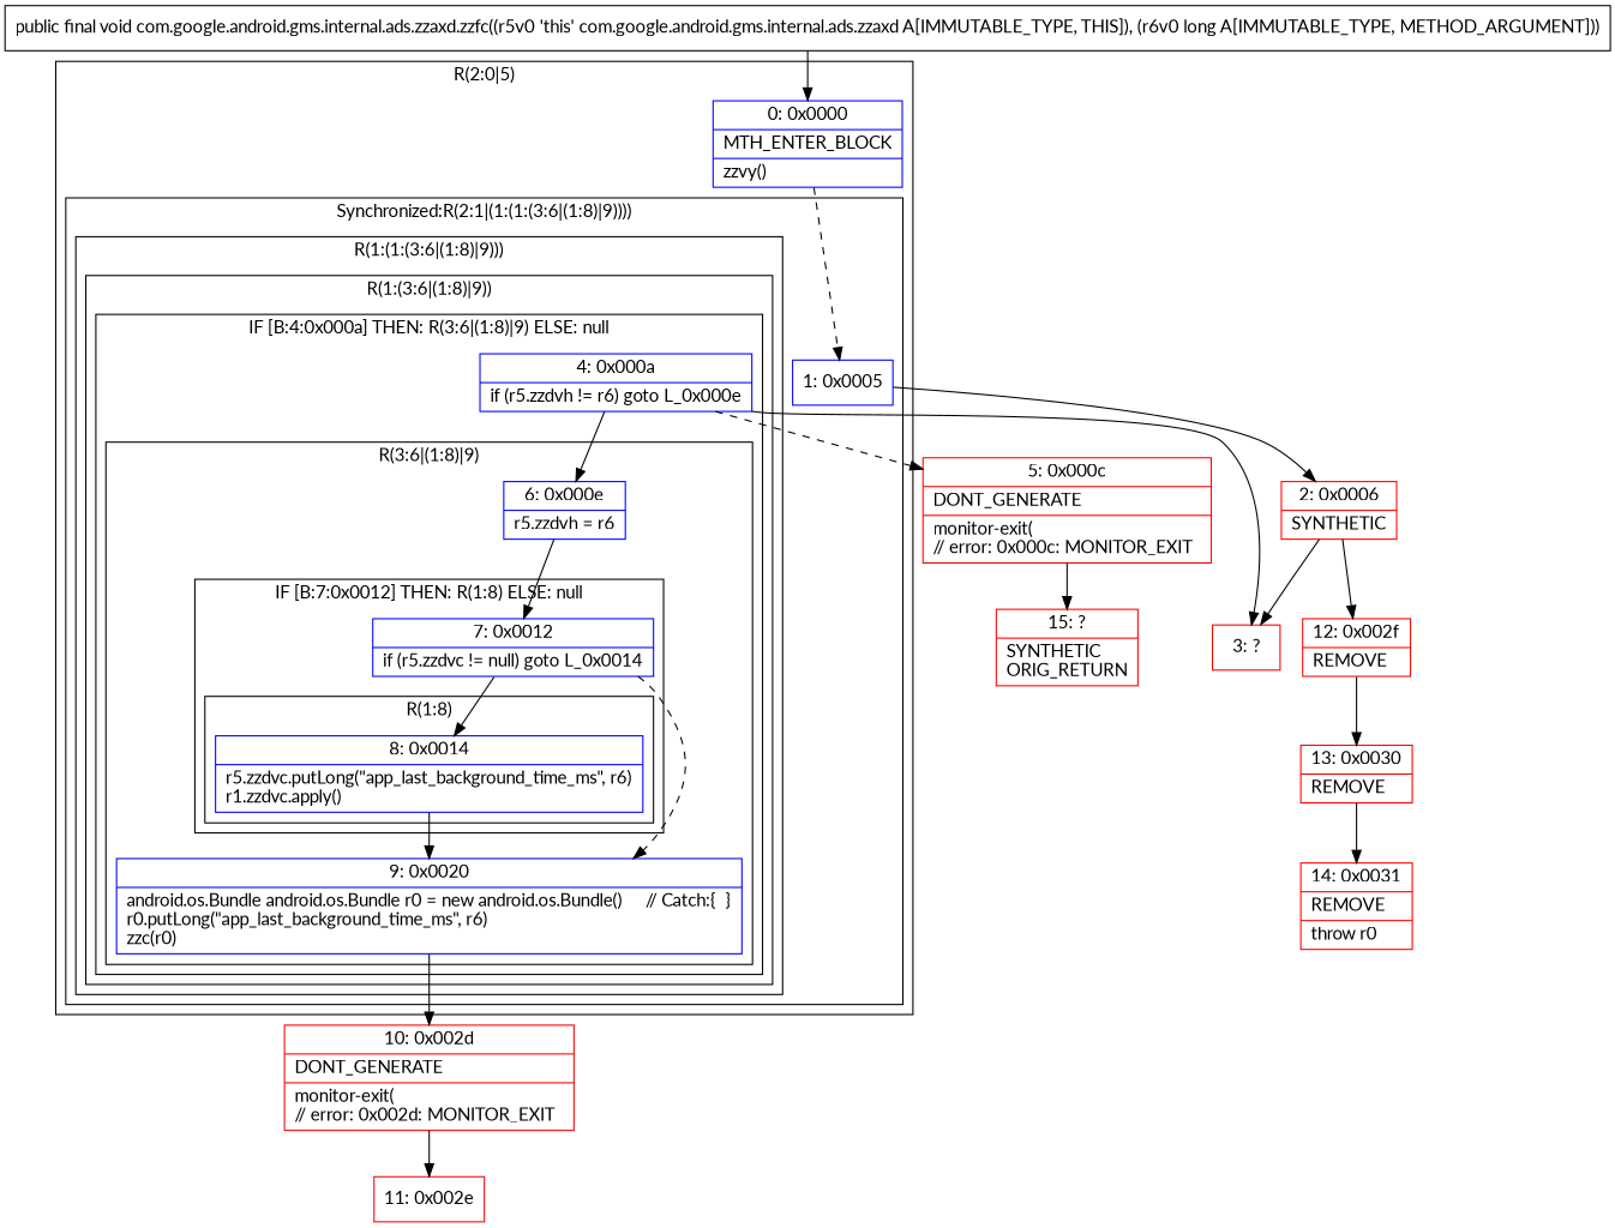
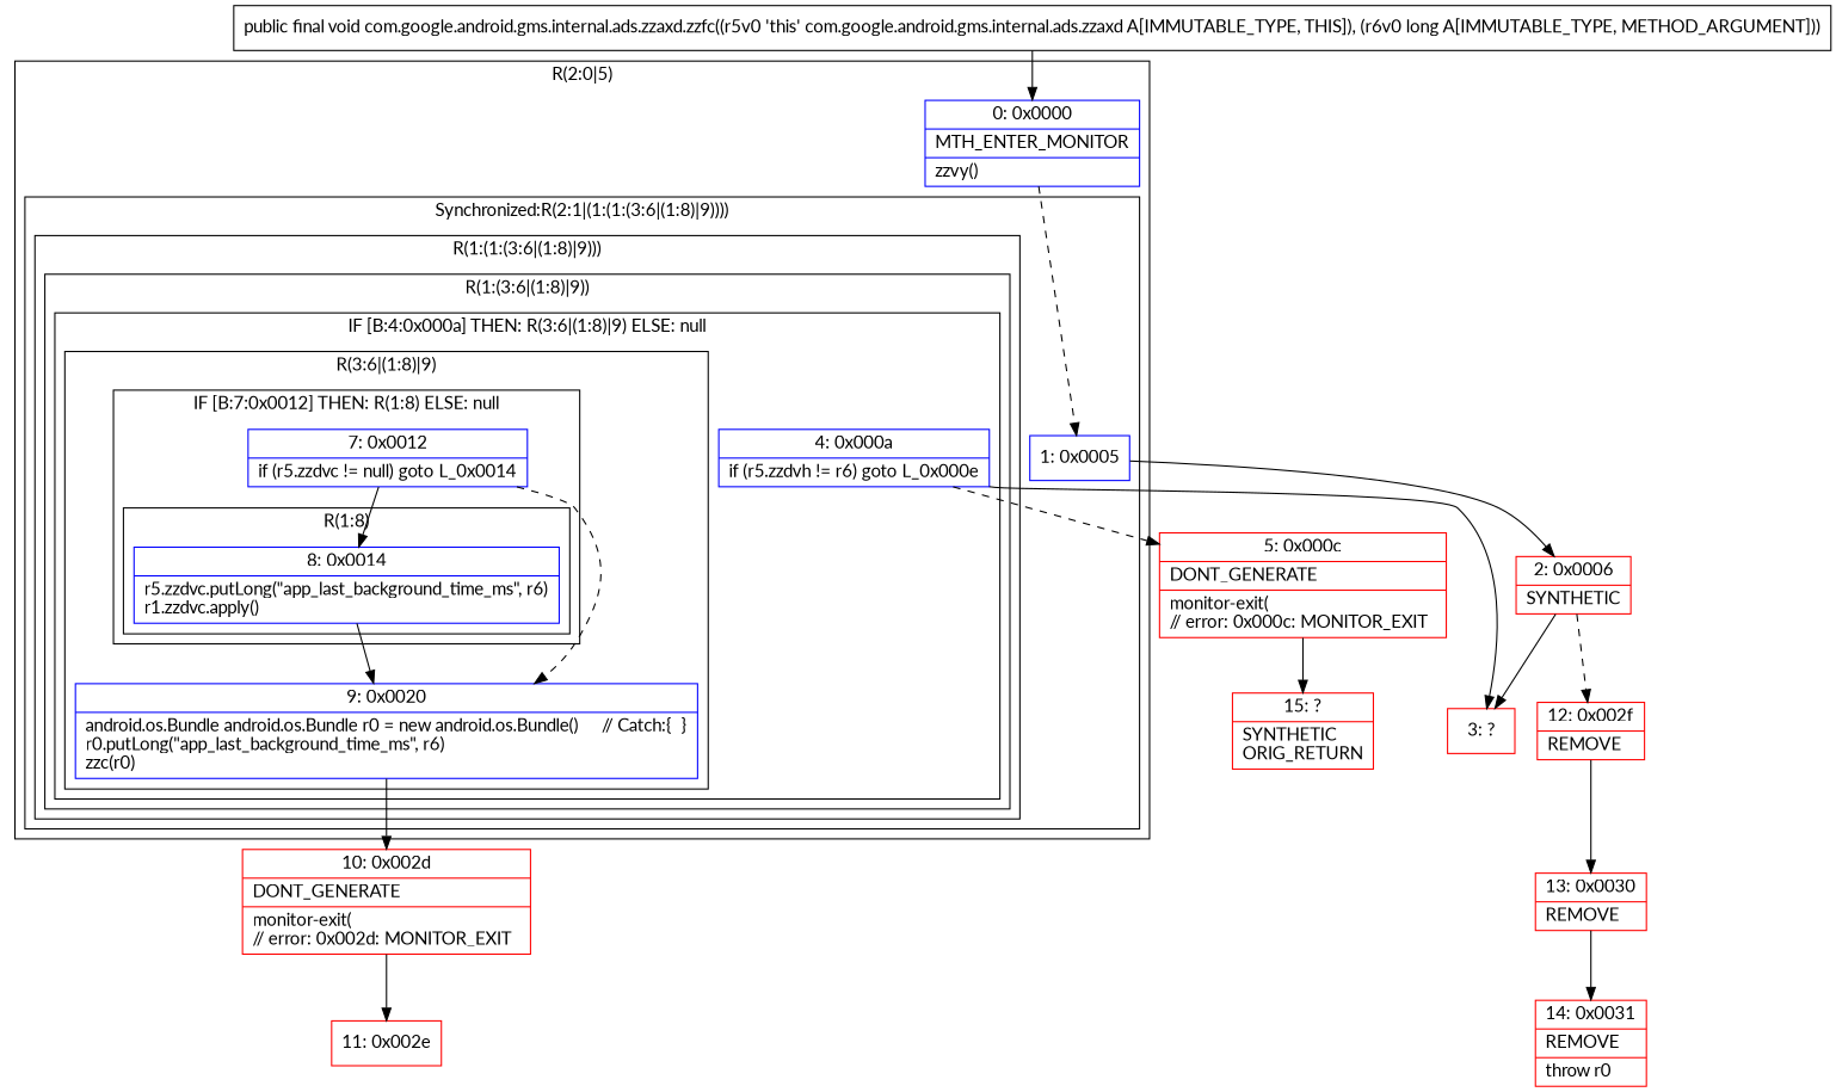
  digraph {
    fontname=Lato
    node [color=red fontname=Lato shape=record]
    edge [fontname=Lato]
    n1 [color=blue label="{8\:\ 0x0014|r5.zzdvc.putLong(\"app_last_background_time_ms\", r6)\lr1.zzdvc.apply()\l}"]
    n2 [color=blue label="{7\:\ 0x0012|if (r5.zzdvc != null) goto L_0x0014\l}"]
-   n3 [color=blue label="{6\:\ 0x000e|r5.zzdvh = r6\l}"]
    n4 [color=blue label="{9\:\ 0x0020|android.os.Bundle android.os.Bundle r0 = new android.os.Bundle()     \/\/ Catch:\{  \}\lr0.putLong(\"app_last_background_time_ms\", r6)\lzzc(r0)\l}"]
    n5 [color=blue label="{4\:\ 0x000a|if (r5.zzdvh != r6) goto L_0x000e\l}"]
    n6 [color=blue label="{1\:\ 0x0005}"]
-   n7 [color=blue label="{0\:\ 0x0000|MTH_ENTER_BLOCK\l|zzvy()\l}"]
+   n7 [color=blue label="{0\:\ 0x0000|MTH_ENTER_MONITOR\l|zzvy()\l}"]
    n8 [label="{10\:\ 0x002d|DONT_GENERATE\l|monitor\-exit(\l\/\/ error: 0x002d: MONITOR_EXIT  \l}"]
    n9 [label="{5\:\ 0x000c|DONT_GENERATE\l|monitor\-exit(\l\/\/ error: 0x000c: MONITOR_EXIT  \l}"]
    n10 [label="{3\:\ ?}"]
    n11 [label="{2\:\ 0x0006|SYNTHETIC\l}"]
    n12 [label="{12\:\ 0x002f|REMOVE\l}"]
    n13 [label="{15\:\ ?|SYNTHETIC\lORIG_RETURN\l}"]
    n14 [label="{11\:\ 0x002e}"]
    n15 [label="{13\:\ 0x0030|REMOVE\l}"]
    n16 [label="{14\:\ 0x0031|REMOVE\l|throw r0\l}"]
    n17 [label="{public final void com.google.android.gms.internal.ads.zzaxd.zzfc((r5v0 'this' com.google.android.gms.internal.ads.zzaxd A[IMMUTABLE_TYPE, THIS]), (r6v0 long A[IMMUTABLE_TYPE, METHOD_ARGUMENT])) }" color=""]
    subgraph cluster_1 {
      label="R(2:0|5)"
      n7
      subgraph cluster_2 {
        label="Synchronized:R(2:1|(1:(1:(3:6|(1:8)|9))))"
        n6
        subgraph cluster_3 {
          label="R(1:(1:(3:6|(1:8)|9)))"
          subgraph cluster_4 {
            label="R(1:(3:6|(1:8)|9))"
            subgraph cluster_5 {
              label="IF [B:4:0x000a] THEN: R(3:6|(1:8)|9) ELSE: null"
              n5
              subgraph cluster_6 {
                label="R(3:6|(1:8)|9)"
-               n3
                n4
                subgraph cluster_7 {
                  label="IF [B:7:0x0012] THEN: R(1:8) ELSE: null"
                  n2
                  subgraph cluster_8 {
                    label="R(1:8)"
                    n1
                  }
                }
              }
            }
          }
        }
      }
    }
    n1 -> n4
    n2 -> n1
    n2 -> n4 [style=dashed]
-   n3 -> n2
    n4 -> n8
-   n5 -> n3
    n5 -> n9 [style=dashed]
    n5 -> n10
    n6 -> n11
    n7 -> n6 [style=dashed]
    n8 -> n14
    n9 -> n13
    n11 -> n10
-   n11 -> n12
+   n11 -> n12 [style=dashed]
    n12 -> n15
    n15 -> n16
    n17 -> n7
  }
